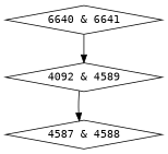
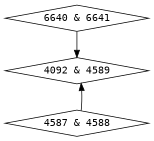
  digraph {
    fontname="DejaVu Sans Mono"
    node [fontname="DejaVu Sans Mono" shape=diamond]
    edge [fontname="DejaVu Sans Mono"]
    n1 [label="4092 & 4589"]
    n2 [label="4587 & 4588"]
    n3 [label="6640 & 6641"]
-   n1 -> n2
+   n2 -> n1
    n3 -> n1
  }
